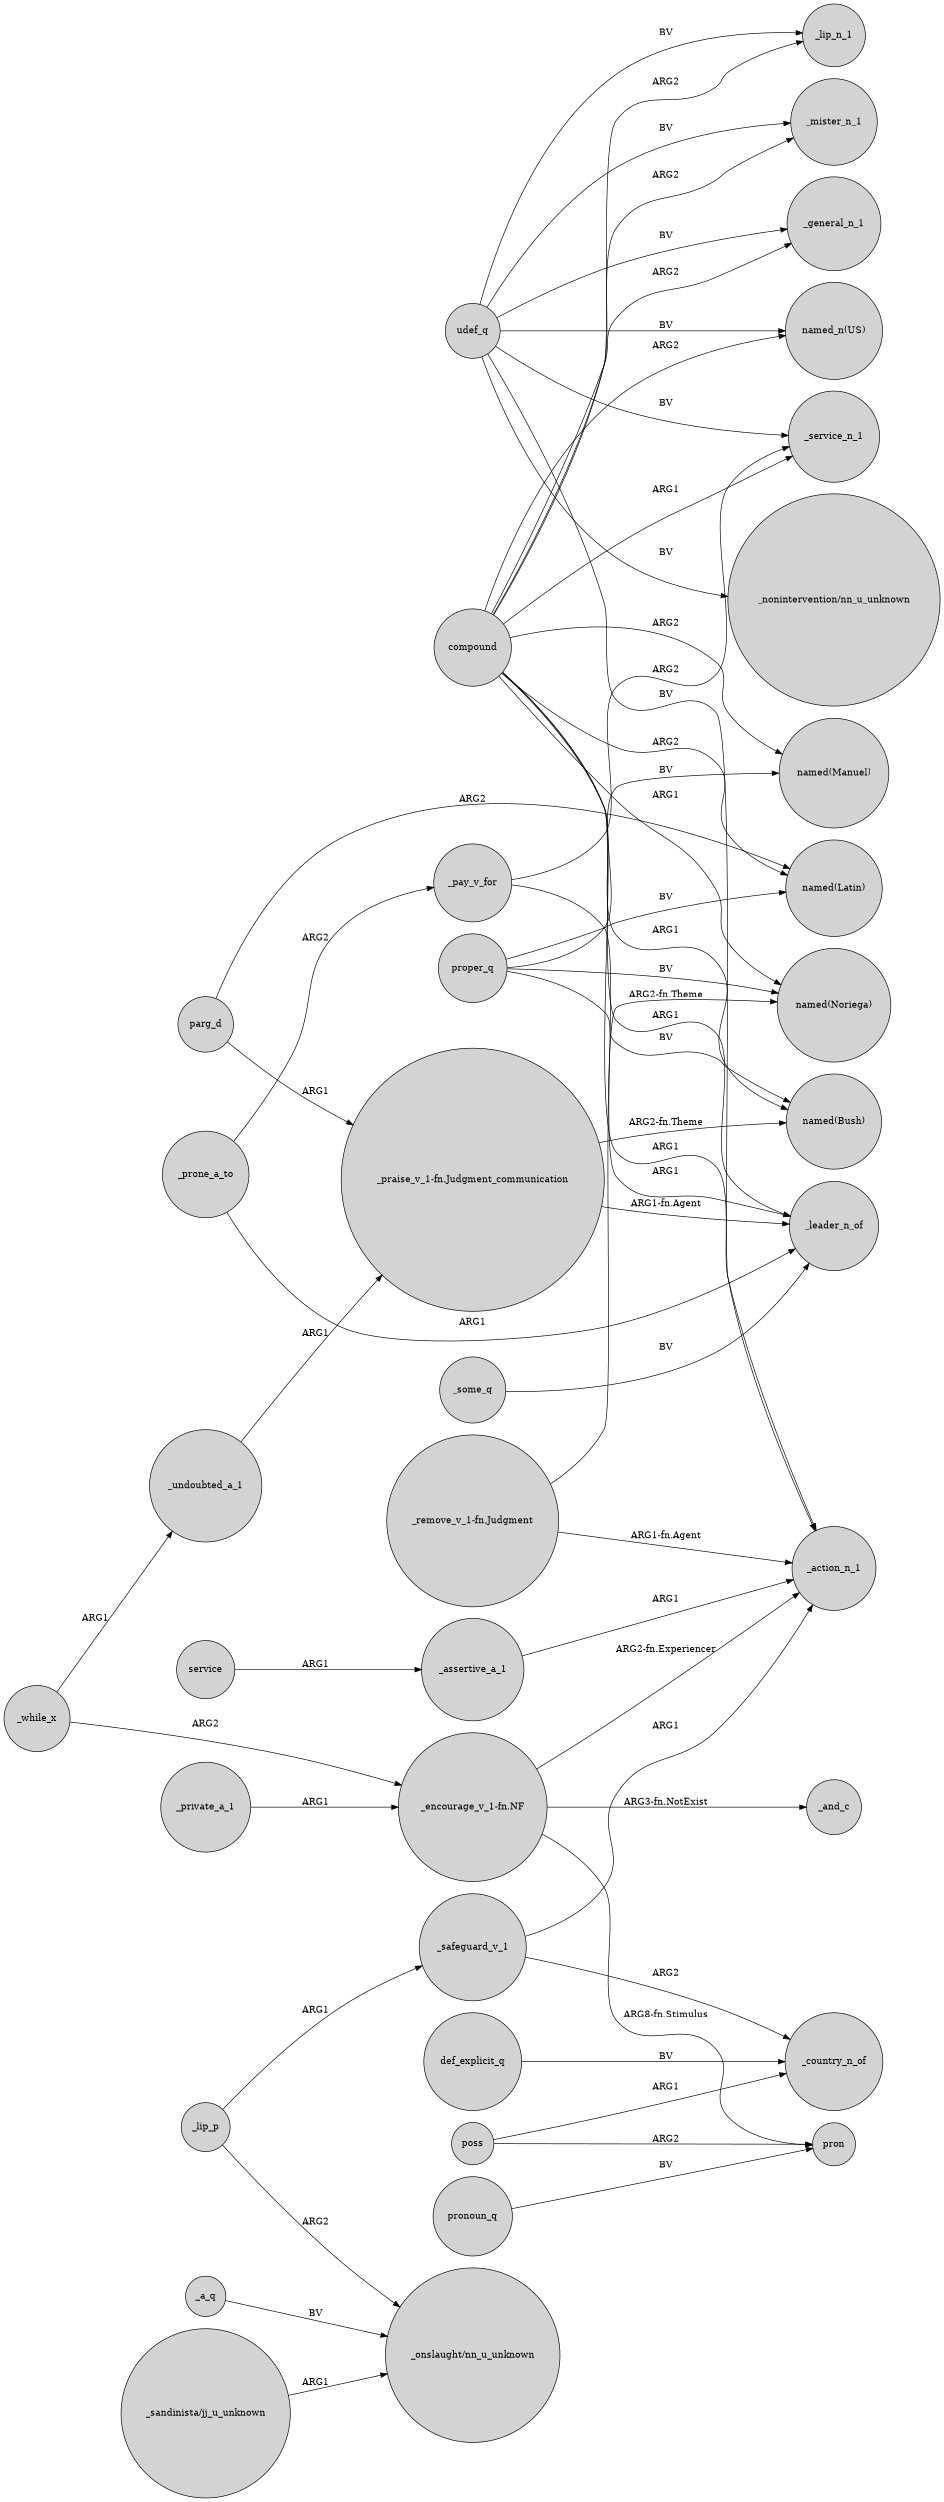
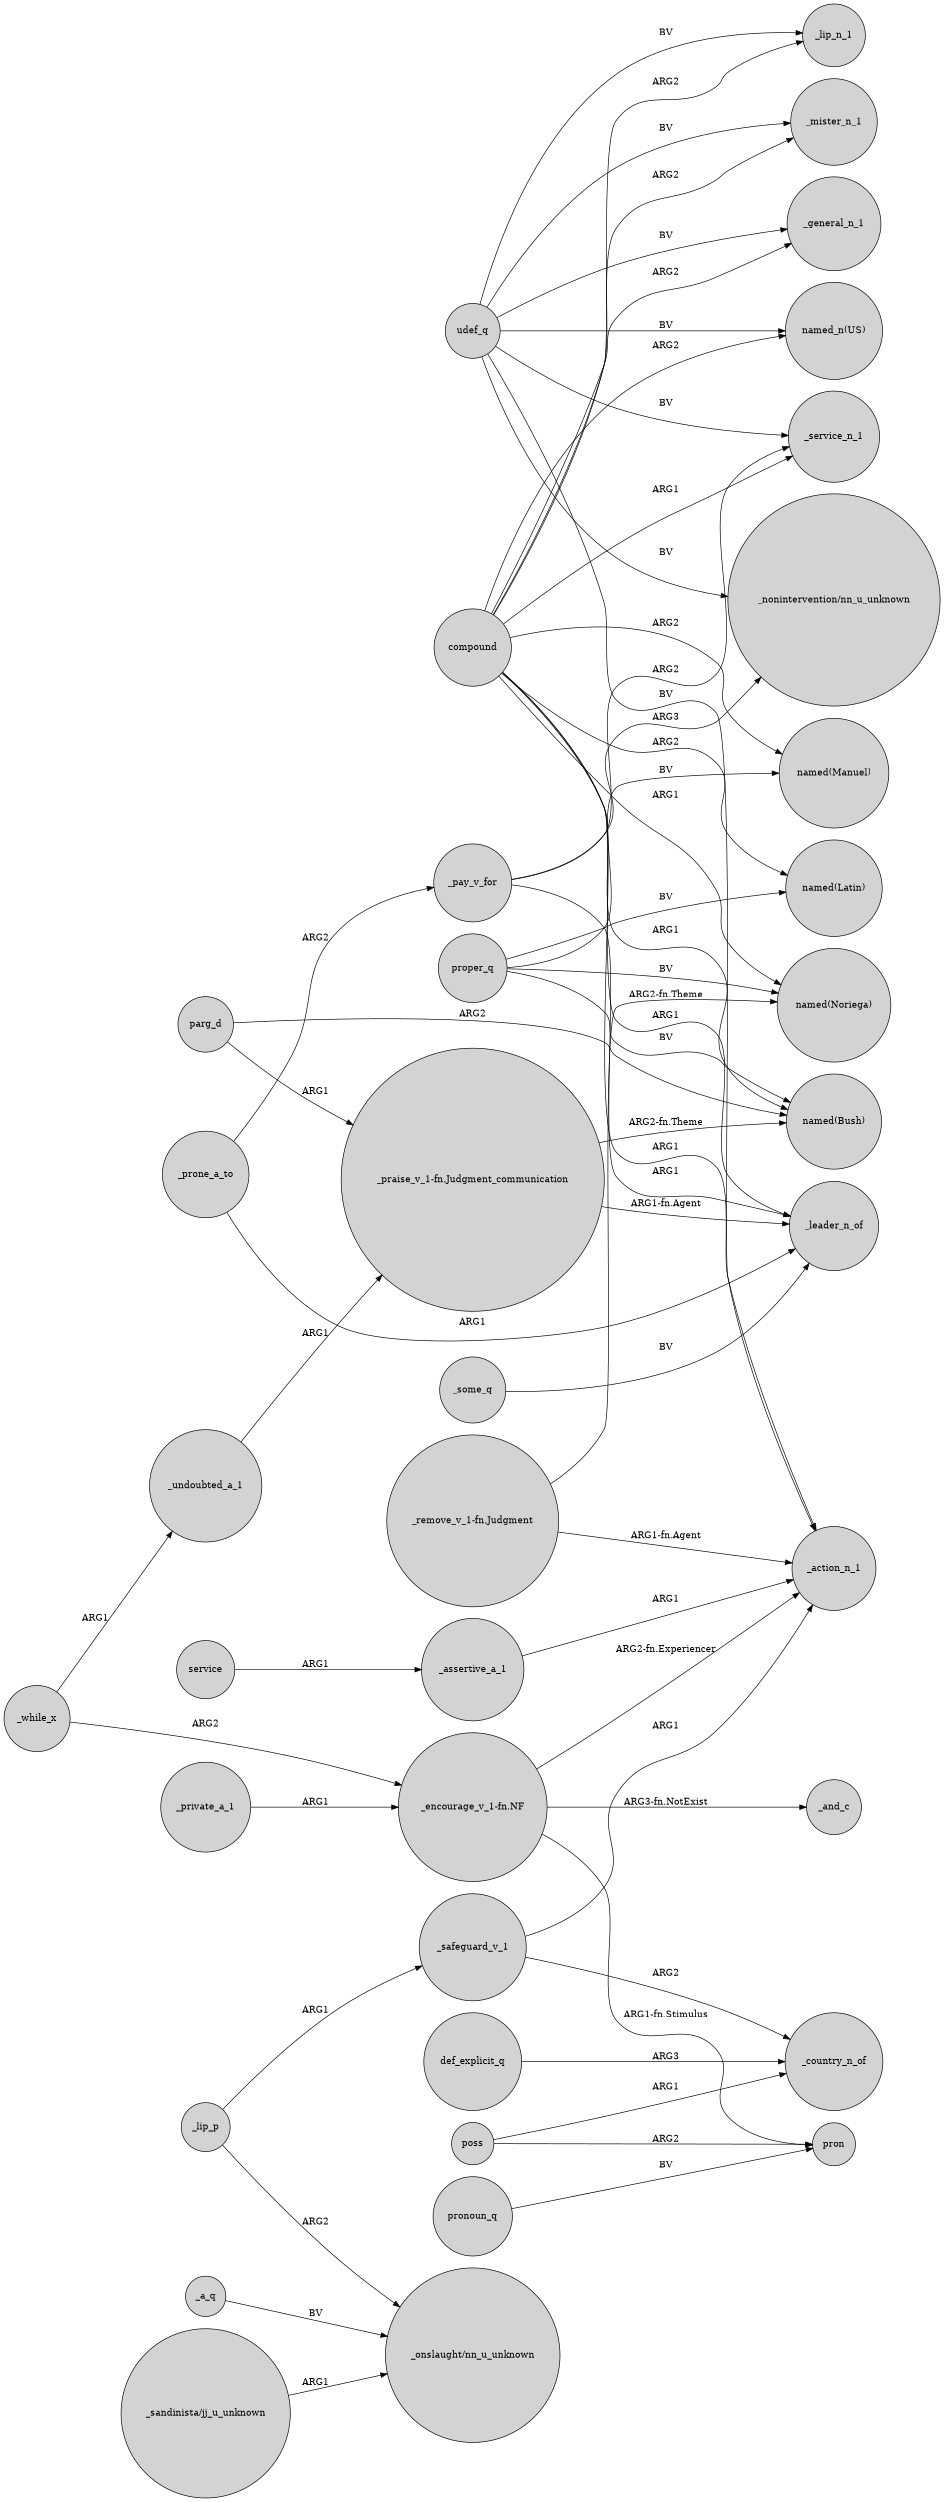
  digraph {
    rankdir=LR
    node [shape=circle style=filled]
    n1 [label=_lip_p]
    _safeguard_v_1
    "_onslaught/nn_u_unknown"
    _action_n_1
    _country_n_of
    compound
    _general_n_1
    "named_n(US)"
    "named(Manuel)"
    _lip_n_1
    "named(Bush)"
    _mister_n_1
    _leader_n_of
    _service_n_1
    "named(Noriega)"
    "named(Latin)"
    udef_q
    "_nonintervention/nn_u_unknown"
    proper_q
    poss
    pron
    _undoubted_a_1
    "_praise_v_1-fn.Judgment_communication"
    "_encourage_v_1-fn.NF"
    _and_c
    n26 [label="_remove_v_1-fn.Judgment"]
    parg_d
    _while_x
    _pay_v_for
    _some_q
    n31 [label=service]
    _assertive_a_1
    pronoun_q
    def_explicit_q
    _prone_a_to
    "_sandinista/jj_u_unknown"
    _private_a_1
    _a_q
    n1 -> _safeguard_v_1 [label=ARG1]
    n1 -> "_onslaught/nn_u_unknown" [label=ARG2]
    _safeguard_v_1 -> _action_n_1 [label=ARG1]
    _safeguard_v_1 -> _country_n_of [label=ARG2]
    compound -> _action_n_1 [label=ARG1]
    compound -> _general_n_1 [label=ARG2]
    compound -> "named_n(US)" [label=ARG2]
    compound -> "named(Manuel)" [label=ARG2]
    compound -> _lip_n_1 [label=ARG2]
    compound -> "named(Bush)" [label=ARG1]
    compound -> _mister_n_1 [label=ARG2]
    compound -> _leader_n_of [label=ARG1]
    compound -> _service_n_1 [label=ARG1]
    compound -> "named(Noriega)" [label=ARG1]
    compound -> "named(Latin)" [label=ARG2]
    udef_q -> _action_n_1 [label=BV]
    udef_q -> _general_n_1 [label=BV]
    udef_q -> "named_n(US)" [label=BV]
    udef_q -> _lip_n_1 [label=BV]
    udef_q -> _mister_n_1 [label=BV]
    udef_q -> _service_n_1 [label=BV]
    udef_q -> "_nonintervention/nn_u_unknown" [label=BV]
    proper_q -> "named(Manuel)" [label=BV]
    proper_q -> "named(Bush)" [label=BV]
    proper_q -> "named(Noriega)" [label=BV]
    proper_q -> "named(Latin)" [label=BV]
    poss -> _country_n_of [label=ARG1]
    poss -> pron [label=ARG2]
    _undoubted_a_1 -> "_praise_v_1-fn.Judgment_communication" [label=ARG1]
    "_praise_v_1-fn.Judgment_communication" -> "named(Bush)" [label="ARG2-fn.Theme"]
    "_praise_v_1-fn.Judgment_communication" -> _leader_n_of [label="ARG1-fn.Agent"]
    "_encourage_v_1-fn.NF" -> _action_n_1 [label="ARG2-fn.Experiencer"]
-   "_encourage_v_1-fn.NF" -> pron [label="ARG8-fn.Stimulus"]
+   "_encourage_v_1-fn.NF" -> pron [label="ARG1-fn.Stimulus"]
    "_encourage_v_1-fn.NF" -> _and_c [label="ARG3-fn.NotExist"]
    n26 -> _action_n_1 [label="ARG1-fn.Agent"]
    n26 -> "named(Noriega)" [label="ARG2-fn.Theme"]
-   parg_d -> "named(Latin)" [label=ARG2]
+   parg_d -> "named(Bush)" [label=ARG2]
    parg_d -> "_praise_v_1-fn.Judgment_communication" [label=ARG1]
    _while_x -> _undoubted_a_1 [label=ARG1]
    _while_x -> "_encourage_v_1-fn.NF" [label=ARG2]
    _pay_v_for -> _leader_n_of [label=ARG1]
    _pay_v_for -> _service_n_1 [label=ARG2]
+   _pay_v_for -> "_nonintervention/nn_u_unknown" [label=ARG3]
    _some_q -> _leader_n_of [label=BV]
    n31 -> _assertive_a_1 [label=ARG1]
    _assertive_a_1 -> _action_n_1 [label=ARG1]
    pronoun_q -> pron [label=BV]
-   def_explicit_q -> _country_n_of [label=BV]
+   def_explicit_q -> _country_n_of [label=ARG3]
    _prone_a_to -> _leader_n_of [label=ARG1]
    _prone_a_to -> _pay_v_for [label=ARG2]
    "_sandinista/jj_u_unknown" -> "_onslaught/nn_u_unknown" [label=ARG1]
    _private_a_1 -> "_encourage_v_1-fn.NF" [label=ARG1]
    _a_q -> "_onslaught/nn_u_unknown" [label=BV]
  }
